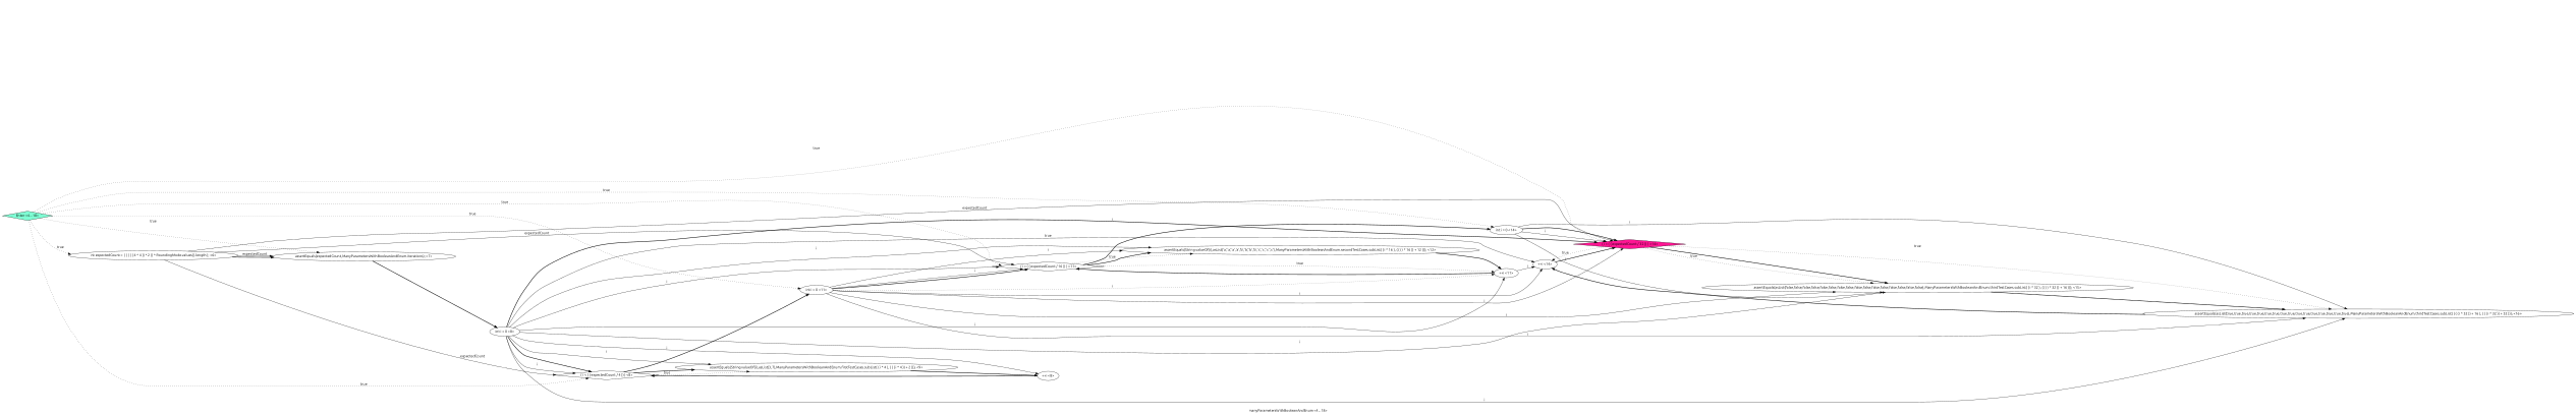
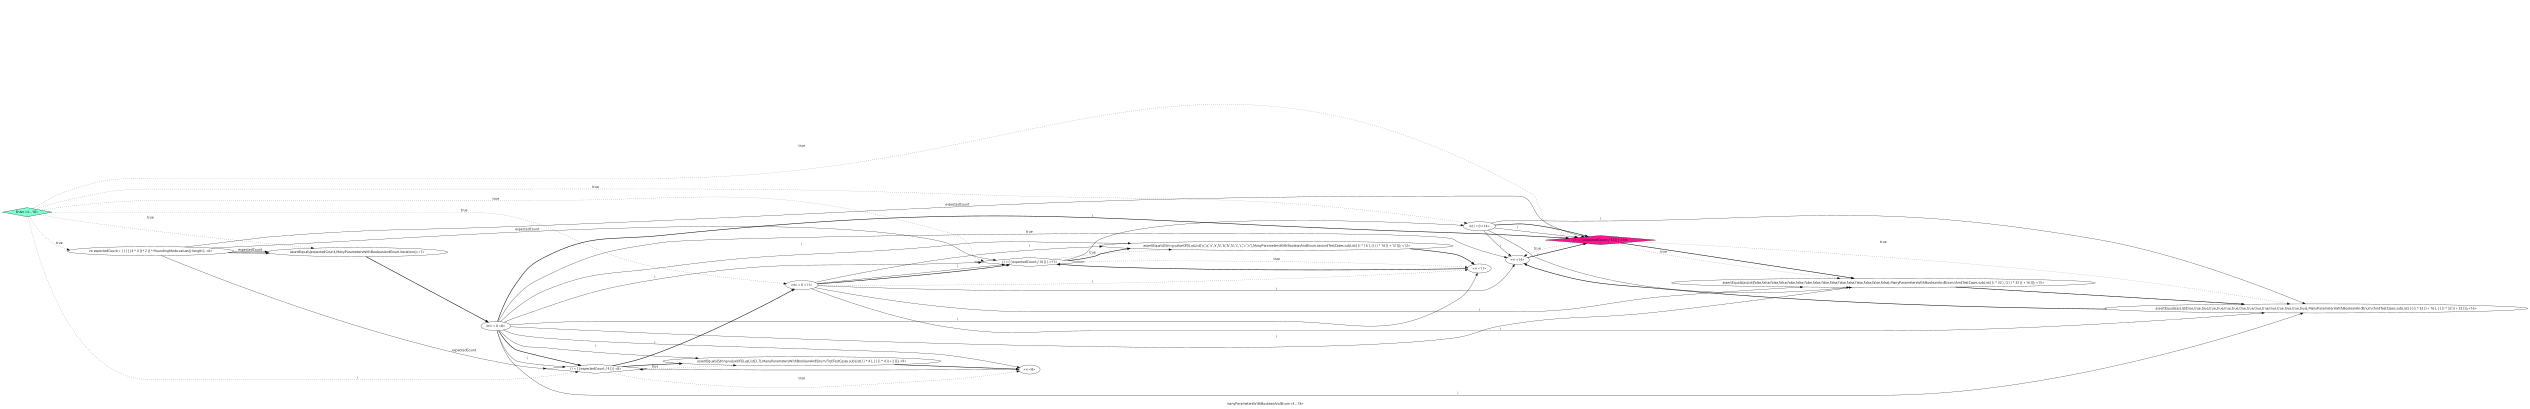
  digraph {
    fontname=Ubuntu
    label="manyParametersWithBooleanAndEnum <4...18>"
    rankdir=LR
    node [fillcolor=white fontname=Ubuntu shape=ellipse style=filled]
    edge [fontname=Ubuntu style=solid]
    n1 [label=" ( i < ( ( expectedCount / 4 )) ) <8>" shape=diamond]
    n2 [label="int i = 0 <11>"]
    n3 [label="assertEquals(String.valueOf(i),asList(3,7),ManyParametersWithBooleanAndEnum.firstTestCases.subList( ( i * 4 ), ( ( ( i * 4 )) + 2 ))); <9>"]
    n4 [label="++i <8>"]
    n5 [label=" ( i < ( ( expectedCount / 16 )) ) <11>" shape=diamond]
    n6 [label="++i <11>"]
    n7 [label="assertEquals(String.valueOf(i),asList('a','a','a','a','b','b','b','b','c','c','c','c'),ManyParametersWithBooleanAndEnum.secondTestCases.subList( ( i * 16 ), ( ( ( i * 16 )) + 12 ))); <12>"]
    n8 [label="assertEquals(asList(true,true,true,true,true,true,true,true,true,true,true,true,true,true,true,true),ManyParametersWithBooleanAndEnum.thirdTestCases.subList( ( ( ( i * 32 )) + 16 ), ( ( ( i * 32 )) + 32 ))); <16>"]
    n9 [label="++i <14>"]
    n10 [fillcolor=deeppink label=" ( i < ( ( expectedCount / 32 )) ) <14>" shape=diamond]
    n11 [label="assertEquals(asList(false,false,false,false,false,false,false,false,false,false,false,false,false,false,false,false),ManyParametersWithBooleanAndEnum.thirdTestCases.subList( ( i * 32 ), ( ( ( i * 32 )) + 16 ))); <15>"]
    n12 [label="int i = 0 <14>"]
    n13 [label="assertEquals(expectedCount,ManyParametersWithBooleanAndEnum.iterations); <7>"]
    n14 [label="int i = 0 <8>"]
    n15 [fillcolor=aquamarine label="Enter <4...18>" shape=diamond]
    n16 [label="int expectedCount =  ( ( ( ( ( 4 * 4 )) * 2 )) * RoundingMode.values().length ); <6>"]
    n1 -> n2 [style=bold]
    n1 -> n3 [label=true style=dotted]
    n1 -> n3 [style=bold]
+   n1 -> n4 [label=true style=dotted]
    n2 -> n5 [label=i]
    n2 -> n5 [style=bold]
    n2 -> n6 [label=i style=dotted]
    n2 -> n7 [label=i]
    n2 -> n8 [label=i]
    n2 -> n9 [label=i]
-   n2 -> n10 [label=i]
    n2 -> n11 [label=i]
    n3 -> n4 [style=bold]
-   n4 -> n1 [style=bold]
+   n4 -> n1
    n5 -> n6 [label=true style=dotted]
    n5 -> n7 [label=true style=dotted]
    n5 -> n7 [style=bold]
-   n5 -> n12 [style=bold]
+   n5 -> n12
    n6 -> n5 [style=bold]
    n7 -> n6 [style=bold]
    n8 -> n9 [style=bold]
    n9 -> n10 [style=bold]
    n10 -> n8 [label=true style=dotted]
    n10 -> n9 [label=true style=dotted]
    n10 -> n11 [label=true style=dotted]
    n10 -> n11 [style=bold]
    n11 -> n8 [style=bold]
    n12 -> n8 [label=i]
-   n6 -> n9 [label=i]
+   n12 -> n9 [label=i]
    n12 -> n10 [label=i]
    n12 -> n10 [style=bold]
    n12 -> n11 [label=i]
    n13 -> n14 [style=bold]
    n14 -> n1 [label=i]
    n14 -> n1 [style=bold]
    n14 -> n3 [label=i]
    n14 -> n4 [label=i]
    n14 -> n5 [label=i]
    n14 -> n6 [label=i]
    n14 -> n7 [label=i]
    n14 -> n8 [label=i]
    n14 -> n9 [label=true]
    n14 -> n10 [label=i style=bold]
    n14 -> n11 [label=i]
-   n15 -> n1 [label=true style=dotted]
+   n15 -> n1 [label=i style=dotted]
    n15 -> n2 [label=true style=dotted]
    n15 -> n5 [label=true style=dotted]
    n15 -> n10 [label=true style=dotted]
    n15 -> n12 [label=true style=dotted]
    n15 -> n13 [label=true style=dotted]
    n15 -> n16 [label=true style=dotted]
    n16 -> n1 [label=expectedCount]
    n16 -> n5 [label=expectedCount]
    n16 -> n10 [label=expectedCount]
    n16 -> n13 [label=expectedCount]
    n16 -> n13 [style=bold]
  }
